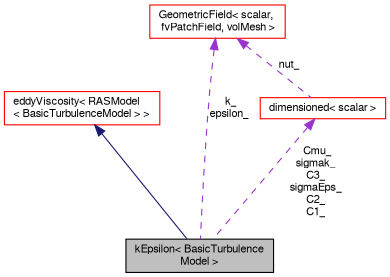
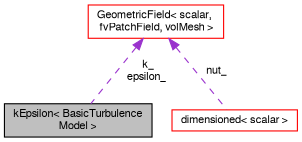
  digraph {
    rankdir=TB
    node [color=red fontname=FreeSans fontsize=10 shape=record]
    edge [color=darkorchid3 dir=back fontname=FreeSans fontsize=10 labelfontname=FreeSans labelfontsize=10 style=dashed]
    n1 [color=black fillcolor=grey75 fontcolor=black height=0.2 label="kEpsilon\< BasicTurbulence\lModel \>" style=filled width=0.4]
-   n2 [height=0.2 label="eddyViscosity\< RASModel\l\< BasicTurbulenceModel \> \>" width=0.4]
    n3 [height=0.2 label="GeometricField\< scalar,\l fvPatchField, volMesh \>" width=0.4]
    n4 [height=0.2 label="dimensioned\< scalar \>" width=0.4]
-   n2 -> n1 [color=midnightblue style=solid]
    n3 -> n1 [label=" k_\nepsilon_"]
    n3 -> n4 [label=" nut_"]
-   n4 -> n1 [label=" Cmu_\nsigmak_\nC3_\nsigmaEps_\nC2_\nC1_"]
  }
